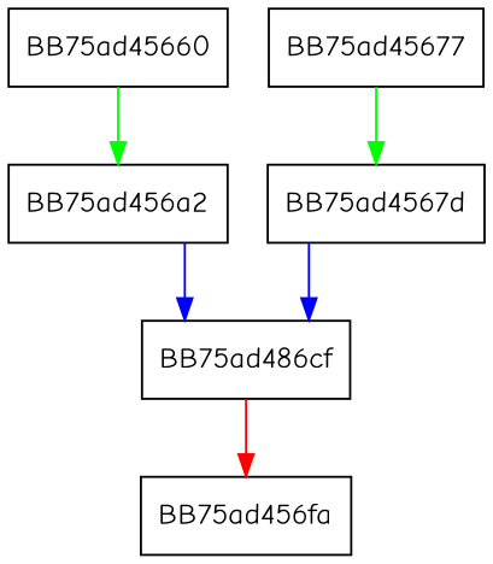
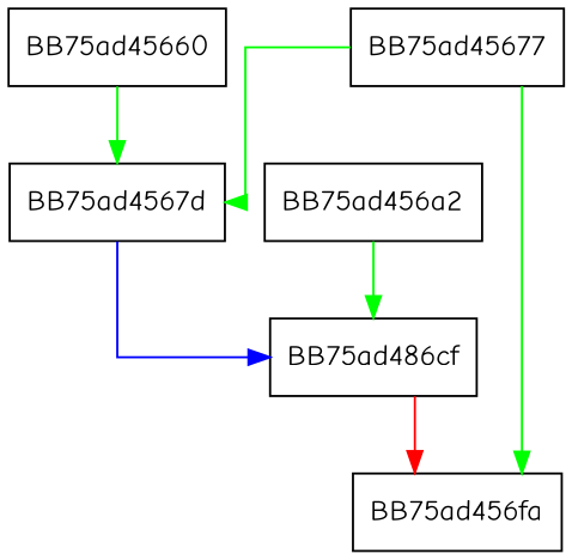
  digraph {
    fontname="Comic Neue"
    splines=ortho
    node [fontname="Comic Neue" shape=box]
    edge [color=green fontname="Comic Neue"]
    BB75ad45660
    BB75ad456a2
    n3 [label=BB75ad486cf]
    BB75ad45677
    BB75ad456fa
    BB75ad4567d
-   BB75ad45660 -> BB75ad456a2
-   BB75ad456a2 -> n3 [color=blue]
+   BB75ad45660 -> BB75ad4567d
+   BB75ad456a2 -> n3
    n3 -> BB75ad456fa [color=red]
+   BB75ad45677 -> BB75ad456fa
    BB75ad45677 -> BB75ad4567d
    BB75ad4567d -> n3 [color=blue]
  }
